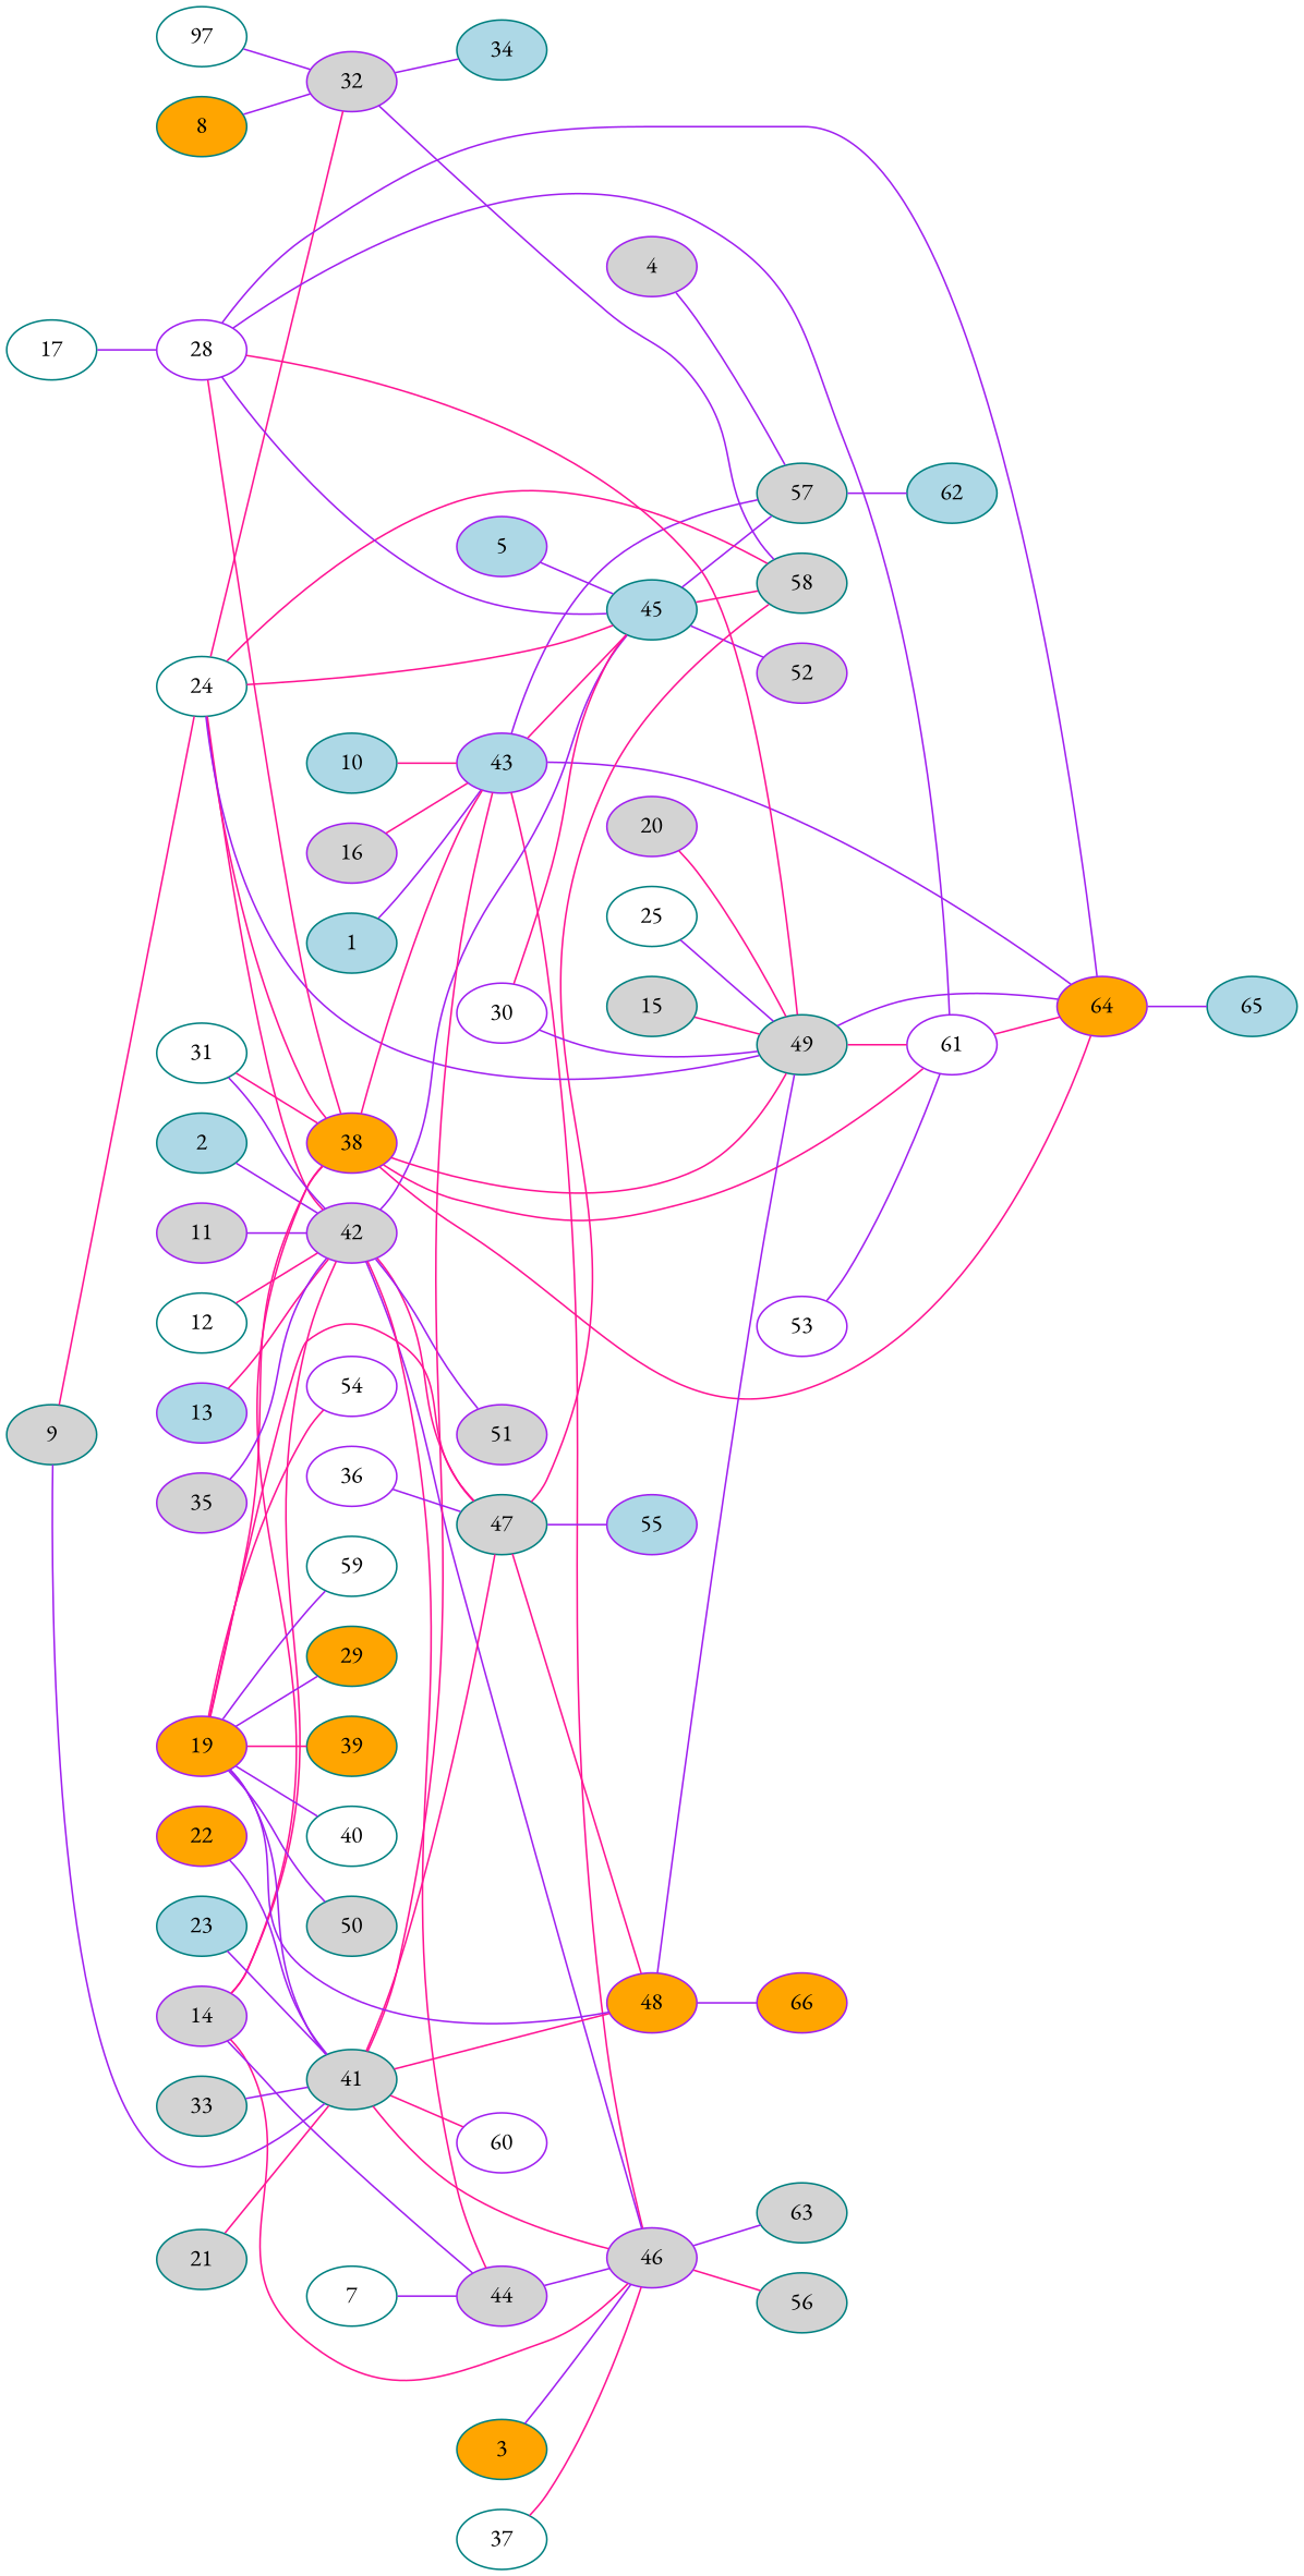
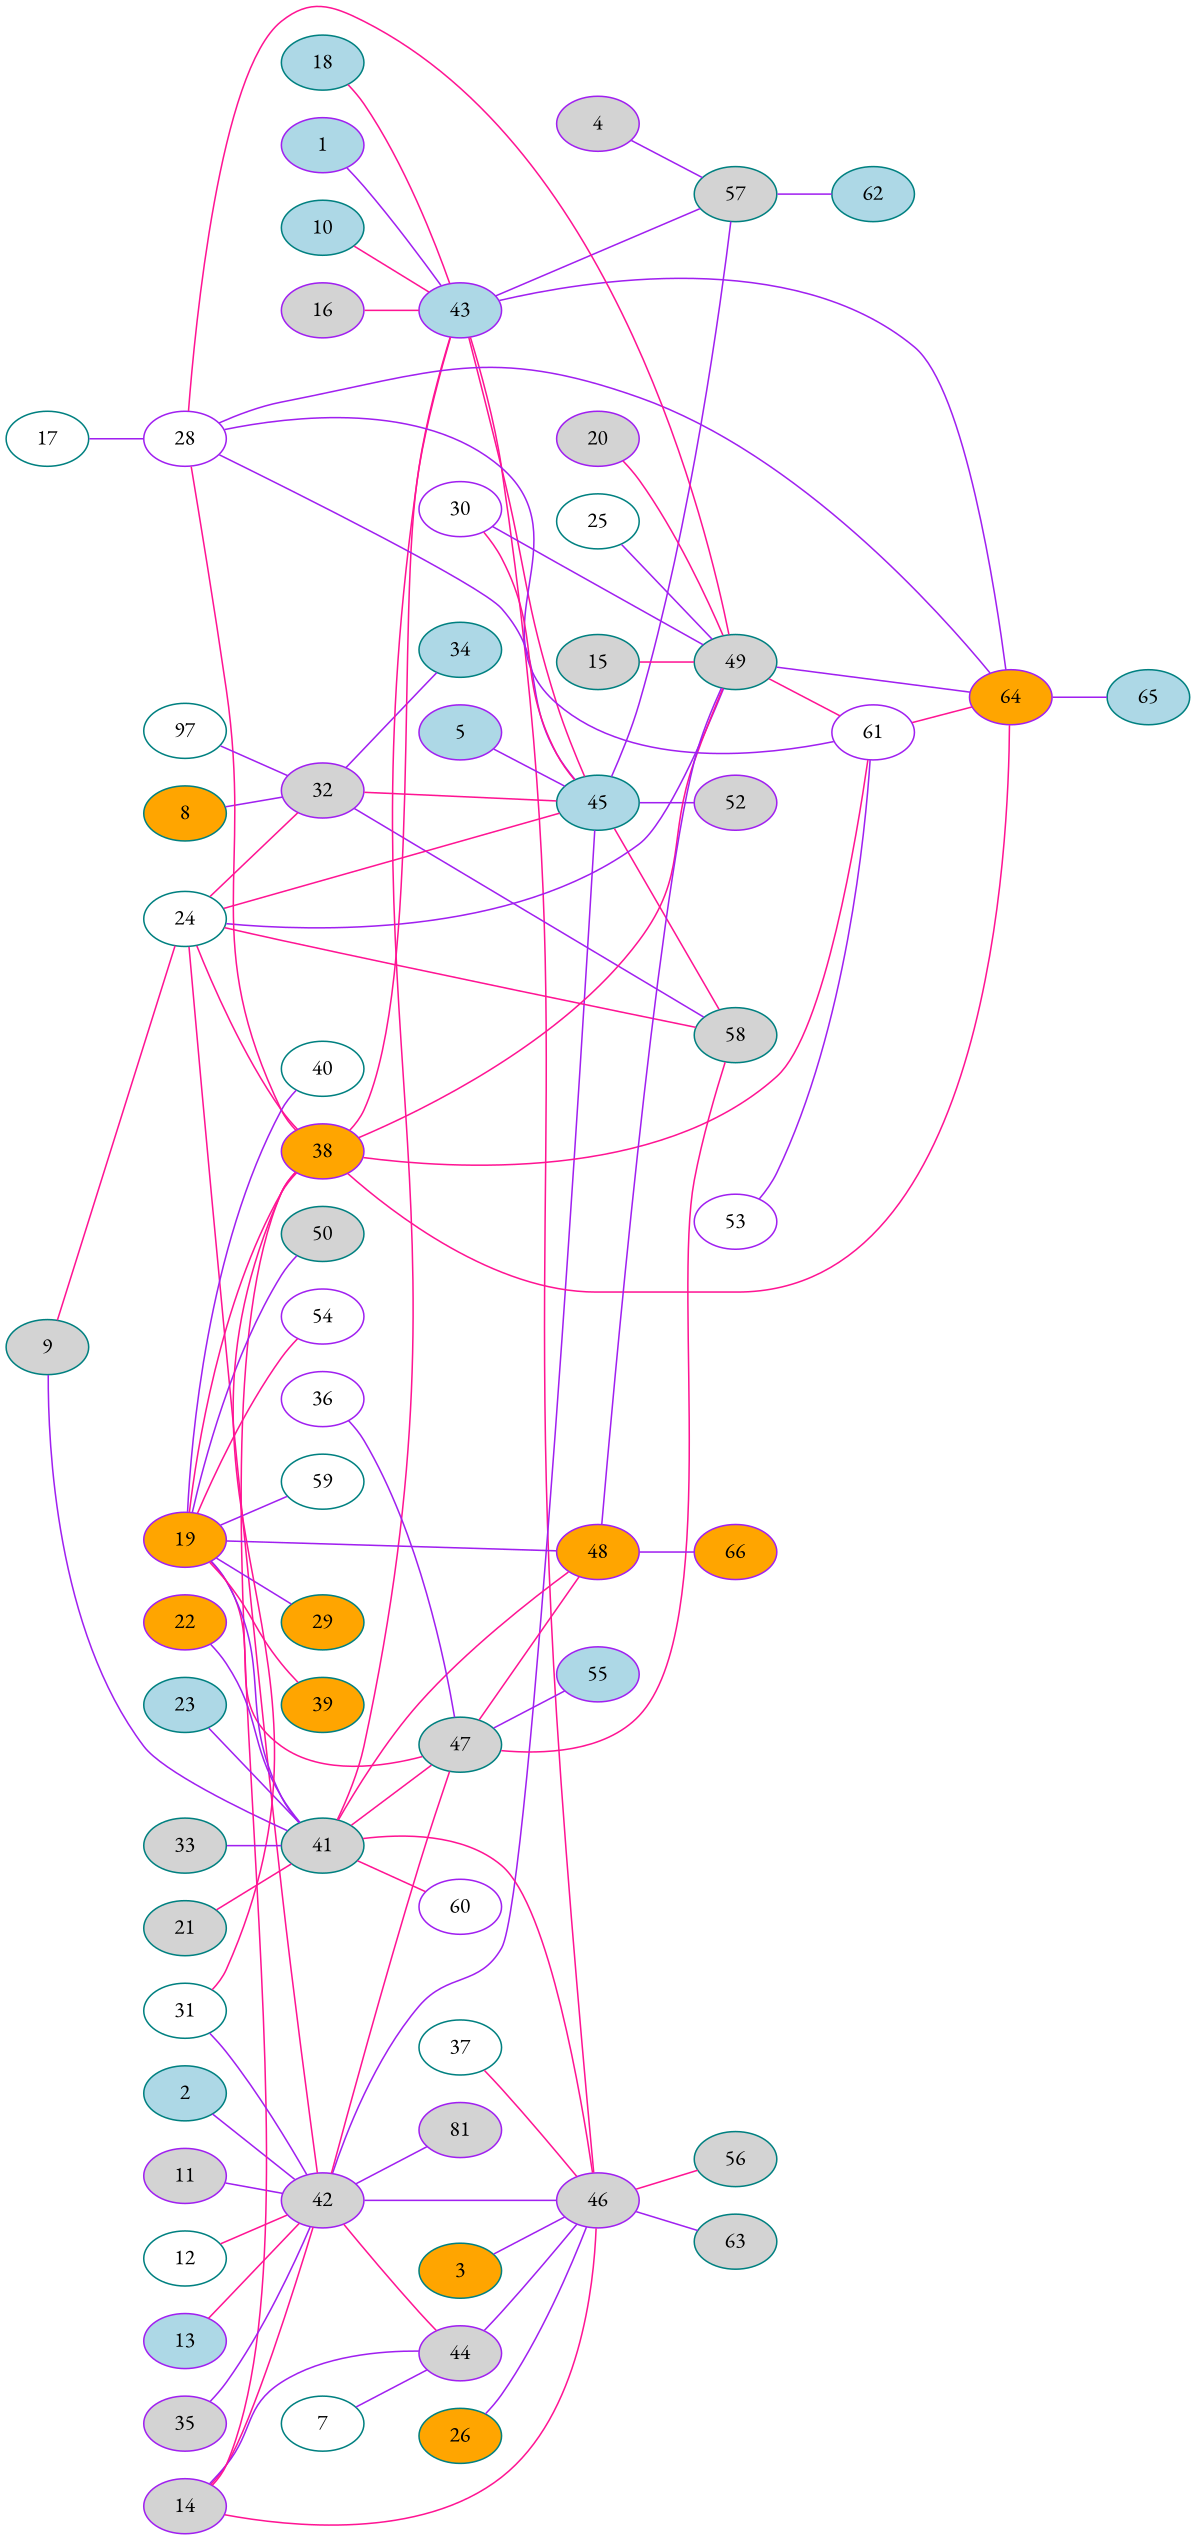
  graph {
    fontname="EB Garamond"
    rankdir=LR
    node [color=teal fillcolor=lightgrey fontname="EB Garamond" style=filled]
    edge [color=purple fontname="EB Garamond" weight=1.0]
-   1 [fillcolor=lightblue]
+   1 [color=purple fillcolor=lightblue]
    43 [color=purple fillcolor=lightblue]
    46 [color=purple]
    57
    45 [fillcolor=lightblue]
    64 [color=purple fillcolor=orange]
    2 [fillcolor=lightblue]
    42 [color=purple]
    44 [color=purple]
    47
-   51 [color=purple]
+   51 [color=purple label=81]
    3 [fillcolor=orange]
    56
    63
    4 [color=purple]
    62 [fillcolor=lightblue]
    5 [color=purple fillcolor=lightblue]
    58
    52 [color=purple]
    7 [fillcolor=white]
    8 [fillcolor=orange]
    32 [color=purple]
    34 [fillcolor=lightblue]
    24 [fillcolor=white]
    9
    41
    38 [color=purple fillcolor=orange]
    49
    48 [color=purple fillcolor=orange]
    60 [color=purple fillcolor=white]
    10 [fillcolor=lightblue]
    11 [color=purple]
    12 [fillcolor=white]
    13 [color=purple fillcolor=lightblue]
    14 [color=purple]
    61 [color=purple fillcolor=white]
    15
    16 [color=purple]
    17 [fillcolor=white]
    28 [color=purple fillcolor=white]
+   18 [fillcolor=lightblue]
    19 [color=purple fillcolor=orange]
    29 [fillcolor=orange]
    39 [fillcolor=orange]
    40 [fillcolor=white]
    50
    54 [color=purple fillcolor=white]
    59 [fillcolor=white]
    55 [color=purple fillcolor=lightblue]
    66 [color=purple fillcolor=orange]
    20 [color=purple]
    21
    22 [color=purple fillcolor=orange]
    23 [fillcolor=lightblue]
    25 [fillcolor=white]
+   26 [fillcolor=orange]
    n57 [fillcolor=white label=97]
    65 [fillcolor=lightblue]
    30 [color=purple fillcolor=white]
    31 [fillcolor=white]
    33
    35 [color=purple]
    36 [color=purple fillcolor=white]
    37 [fillcolor=white]
    53 [color=purple fillcolor=white]
    1 -- 43
    43 -- 46 [color=deeppink]
    43 -- 57 [weight=4.0]
    43 -- 45 [color=deeppink weight=4.0]
    43 -- 64
    46 -- 56 [color=deeppink]
    46 -- 63
    57 -- 62
    45 -- 57
    45 -- 58 [color=deeppink]
    45 -- 52
    64 -- 65
    2 -- 42
    42 -- 46 [weight=4.0]
    42 -- 45
    42 -- 44 [color=deeppink weight=2.0]
    42 -- 47 [color=deeppink]
    42 -- 51
    44 -- 46 [weight=2.0]
    47 -- 58 [color=deeppink]
    47 -- 48 [color=deeppink weight=2.0]
    47 -- 55
    3 -- 46
    4 -- 57
    5 -- 45
    7 -- 44
    8 -- 32
+   32 -- 45 [color=deeppink]
    32 -- 58
    32 -- 34
    24 -- 45 [color=deeppink weight=3.0]
    24 -- 42 [color=deeppink]
    24 -- 58 [color=deeppink weight=3.0]
    24 -- 32 [color=deeppink weight=3.0]
    24 -- 38 [color=deeppink]
    24 -- 49
    9 -- 24 [color=deeppink]
    9 -- 41
    41 -- 43 [color=deeppink]
    41 -- 46 [color=deeppink]
    41 -- 47 [color=deeppink]
    41 -- 48 [color=deeppink weight=2.0]
    41 -- 60 [color=deeppink]
    38 -- 43 [color=deeppink]
    38 -- 64 [color=deeppink]
    38 -- 49 [color=deeppink]
    38 -- 61 [color=deeppink weight=2.0]
    49 -- 64
    49 -- 61 [color=deeppink weight=2.0]
    48 -- 49
    48 -- 66
    10 -- 43 [color=deeppink]
    11 -- 42
    12 -- 42 [color=deeppink]
    13 -- 42 [color=deeppink]
    14 -- 46 [color=deeppink weight=2.0]
    14 -- 42 [color=deeppink weight=2.0]
    14 -- 44
    14 -- 38 [color=deeppink]
    61 -- 64 [color=deeppink weight=2.0]
    15 -- 49 [color=deeppink]
    16 -- 43 [color=deeppink]
    17 -- 28
    28 -- 45
    28 -- 64
    28 -- 38 [color=deeppink]
    28 -- 49 [color=deeppink]
    28 -- 61 [weight=2.0]
+   18 -- 43 [color=deeppink]
    19 -- 47 [color=deeppink weight=2.0]
    19 -- 41 [weight=2.0]
    19 -- 38 [color=deeppink]
    19 -- 48 [weight=4.0]
    19 -- 29
    19 -- 39 [color=deeppink]
    19 -- 40
    19 -- 50
    19 -- 54 [color=deeppink]
    19 -- 59
    20 -- 49 [color=deeppink]
    21 -- 41 [color=deeppink]
    22 -- 41
    23 -- 41
    25 -- 49
+   26 -- 46
    n57 -- 32
    30 -- 45 [color=deeppink]
    30 -- 49
    31 -- 42
    31 -- 38 [color=deeppink]
    33 -- 41
    35 -- 42
    36 -- 47
    37 -- 46 [color=deeppink]
    53 -- 61
  }
